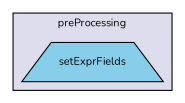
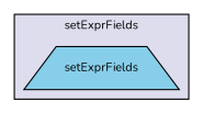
  digraph {
    compound=true
    fontname=Nunito
    n1 [fillcolor=skyblue fontname=Nunito fontsize=10 label=setExprFields pencolor=black shape=trapezium style=filled]
    subgraph cluster_1 {
      bgcolor="#ddddee"
      fontsize=10
-     label=preProcessing
+     label=setExprFields
      pencolor=black
      n1
    }
  }
